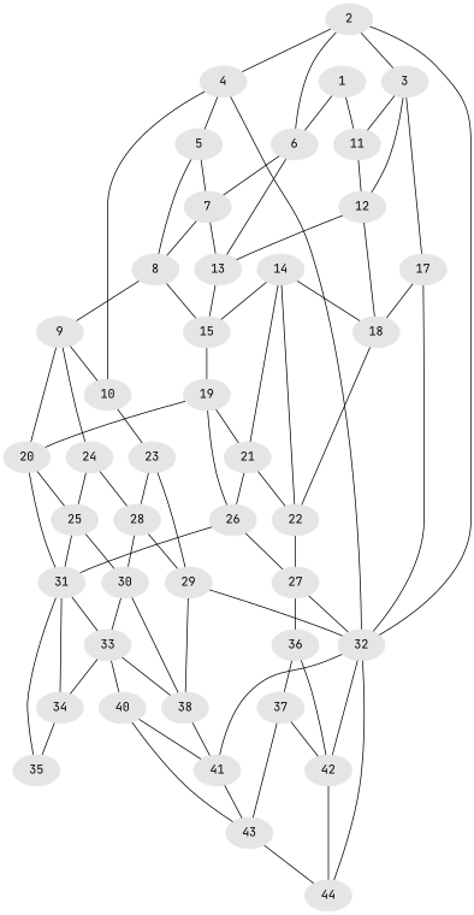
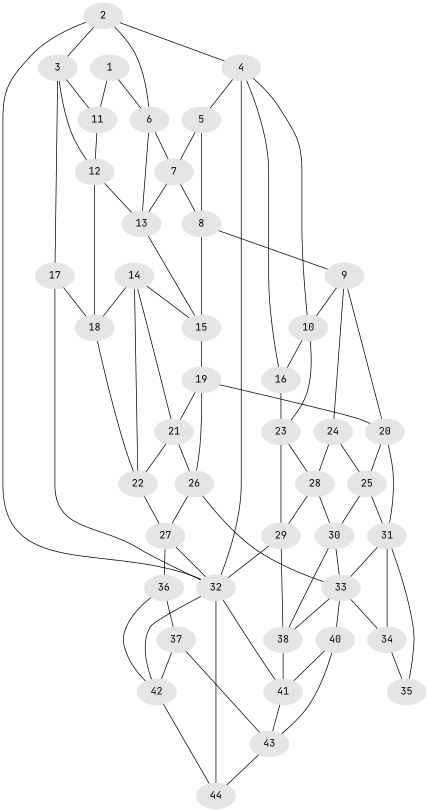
  graph {
    fontname="JetBrains Mono"
    node [color=gray90 fontname="JetBrains Mono" style=filled]
    edge [fontname="JetBrains Mono" weight=1.0]
    1
    6
    11
    7
    13
    12
    2
    3
    4
    32
    17
    5
    10
+   16
    41
    42
    44
    18
    8
    23
    9
    15
    20
    24
    19
    25
    31
    28
    29
    22
    14
    21
    26
    27
    30
    33
    34
    35
    36
    38
    37
    40
    43
    1 -- 6
    1 -- 11 [weight=2.0]
    6 -- 7
    6 -- 13
    11 -- 12
    7 -- 13
    7 -- 8
    13 -- 15
    12 -- 13
    12 -- 18
    2 -- 6
    2 -- 3
    2 -- 4
    2 -- 32
    3 -- 11
    3 -- 12
    3 -- 17
    4 -- 32
    4 -- 5
    4 -- 10
+   4 -- 16
    32 -- 41
    32 -- 42
    32 -- 44
    17 -- 32
    17 -- 18
    5 -- 7
    5 -- 8
+   10 -- 16
    10 -- 23
+   16 -- 23
    41 -- 43
    42 -- 44
    18 -- 22
    8 -- 9
    8 -- 15
    23 -- 28
    23 -- 29
    9 -- 10
    9 -- 20
    9 -- 24
    15 -- 19
    20 -- 25
    20 -- 31
    24 -- 25
    24 -- 28
    19 -- 20
    19 -- 21
    19 -- 26
    25 -- 31
    25 -- 30
    31 -- 33
    31 -- 34
    31 -- 35
    28 -- 29
    28 -- 30
    29 -- 32
    29 -- 38
    22 -- 27
    14 -- 18
    14 -- 15
    14 -- 22
    14 -- 21
    21 -- 22
    21 -- 26
-   26 -- 31
+   26 -- 33
    26 -- 27
    27 -- 32
    27 -- 36
    30 -- 33
    30 -- 38
    33 -- 34
    33 -- 38
    33 -- 40
    34 -- 35
    36 -- 42
    36 -- 37
    38 -- 41
    37 -- 42
    37 -- 43
    40 -- 41
    40 -- 43
    43 -- 44
  }
